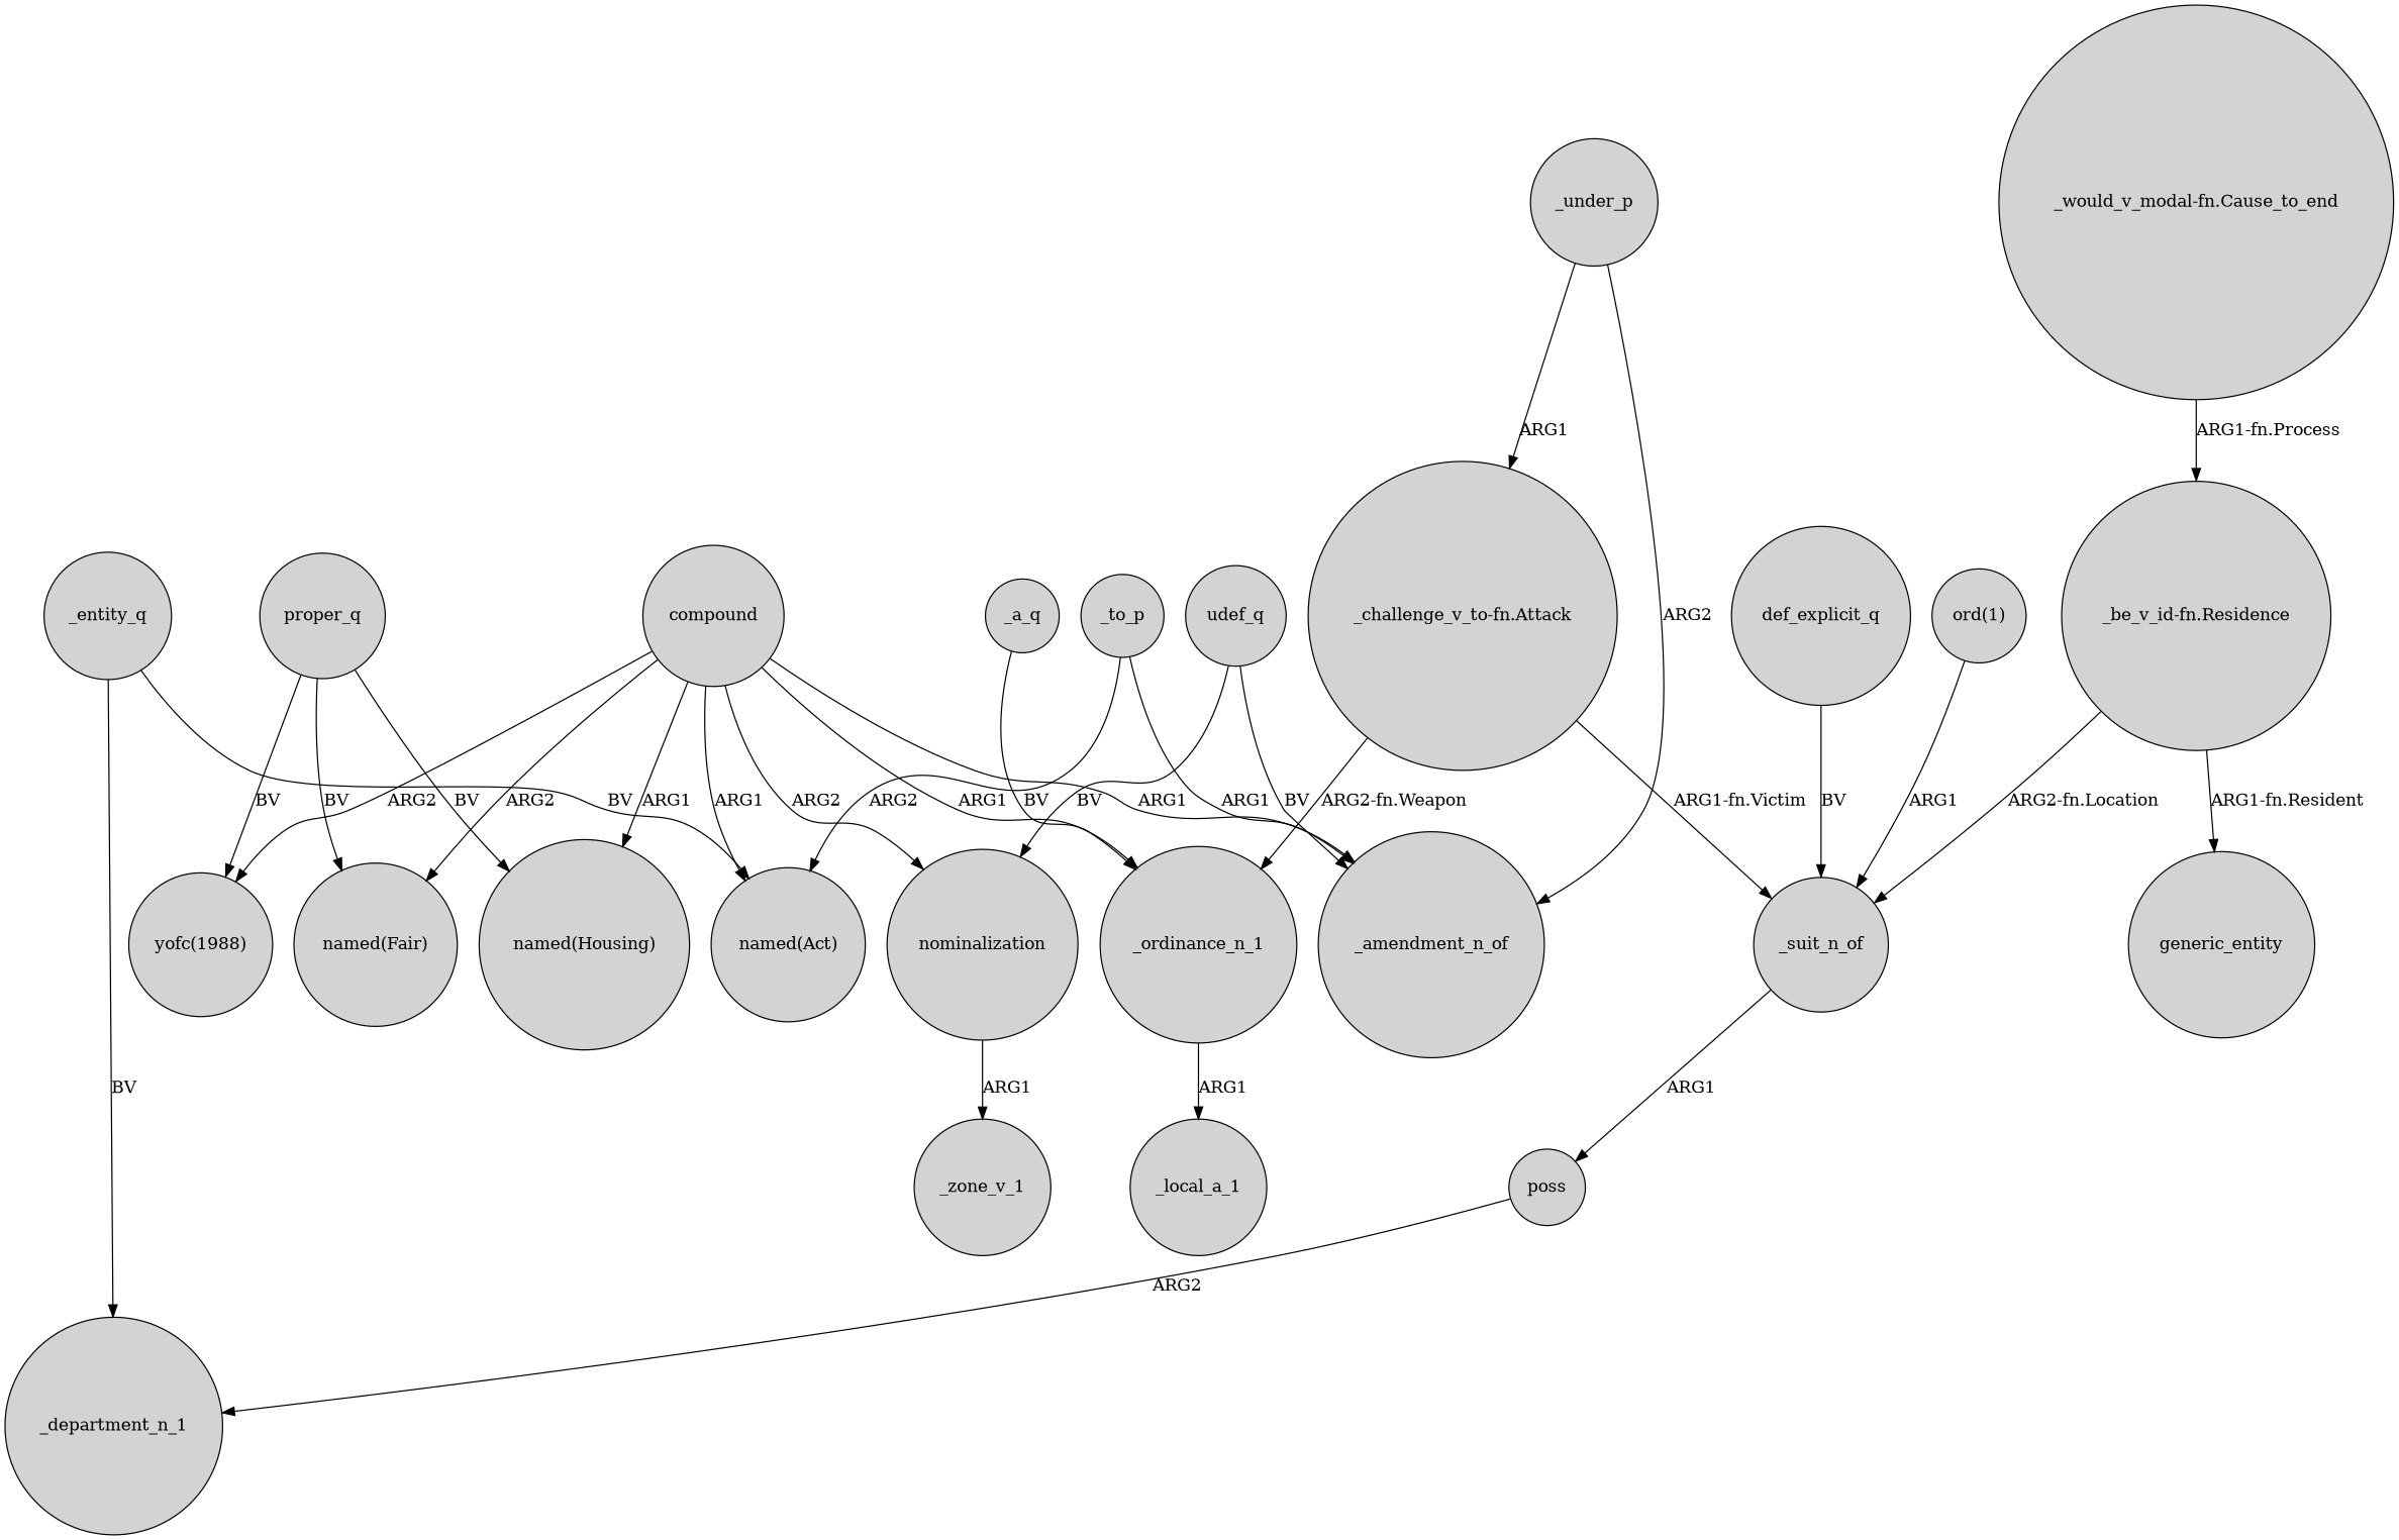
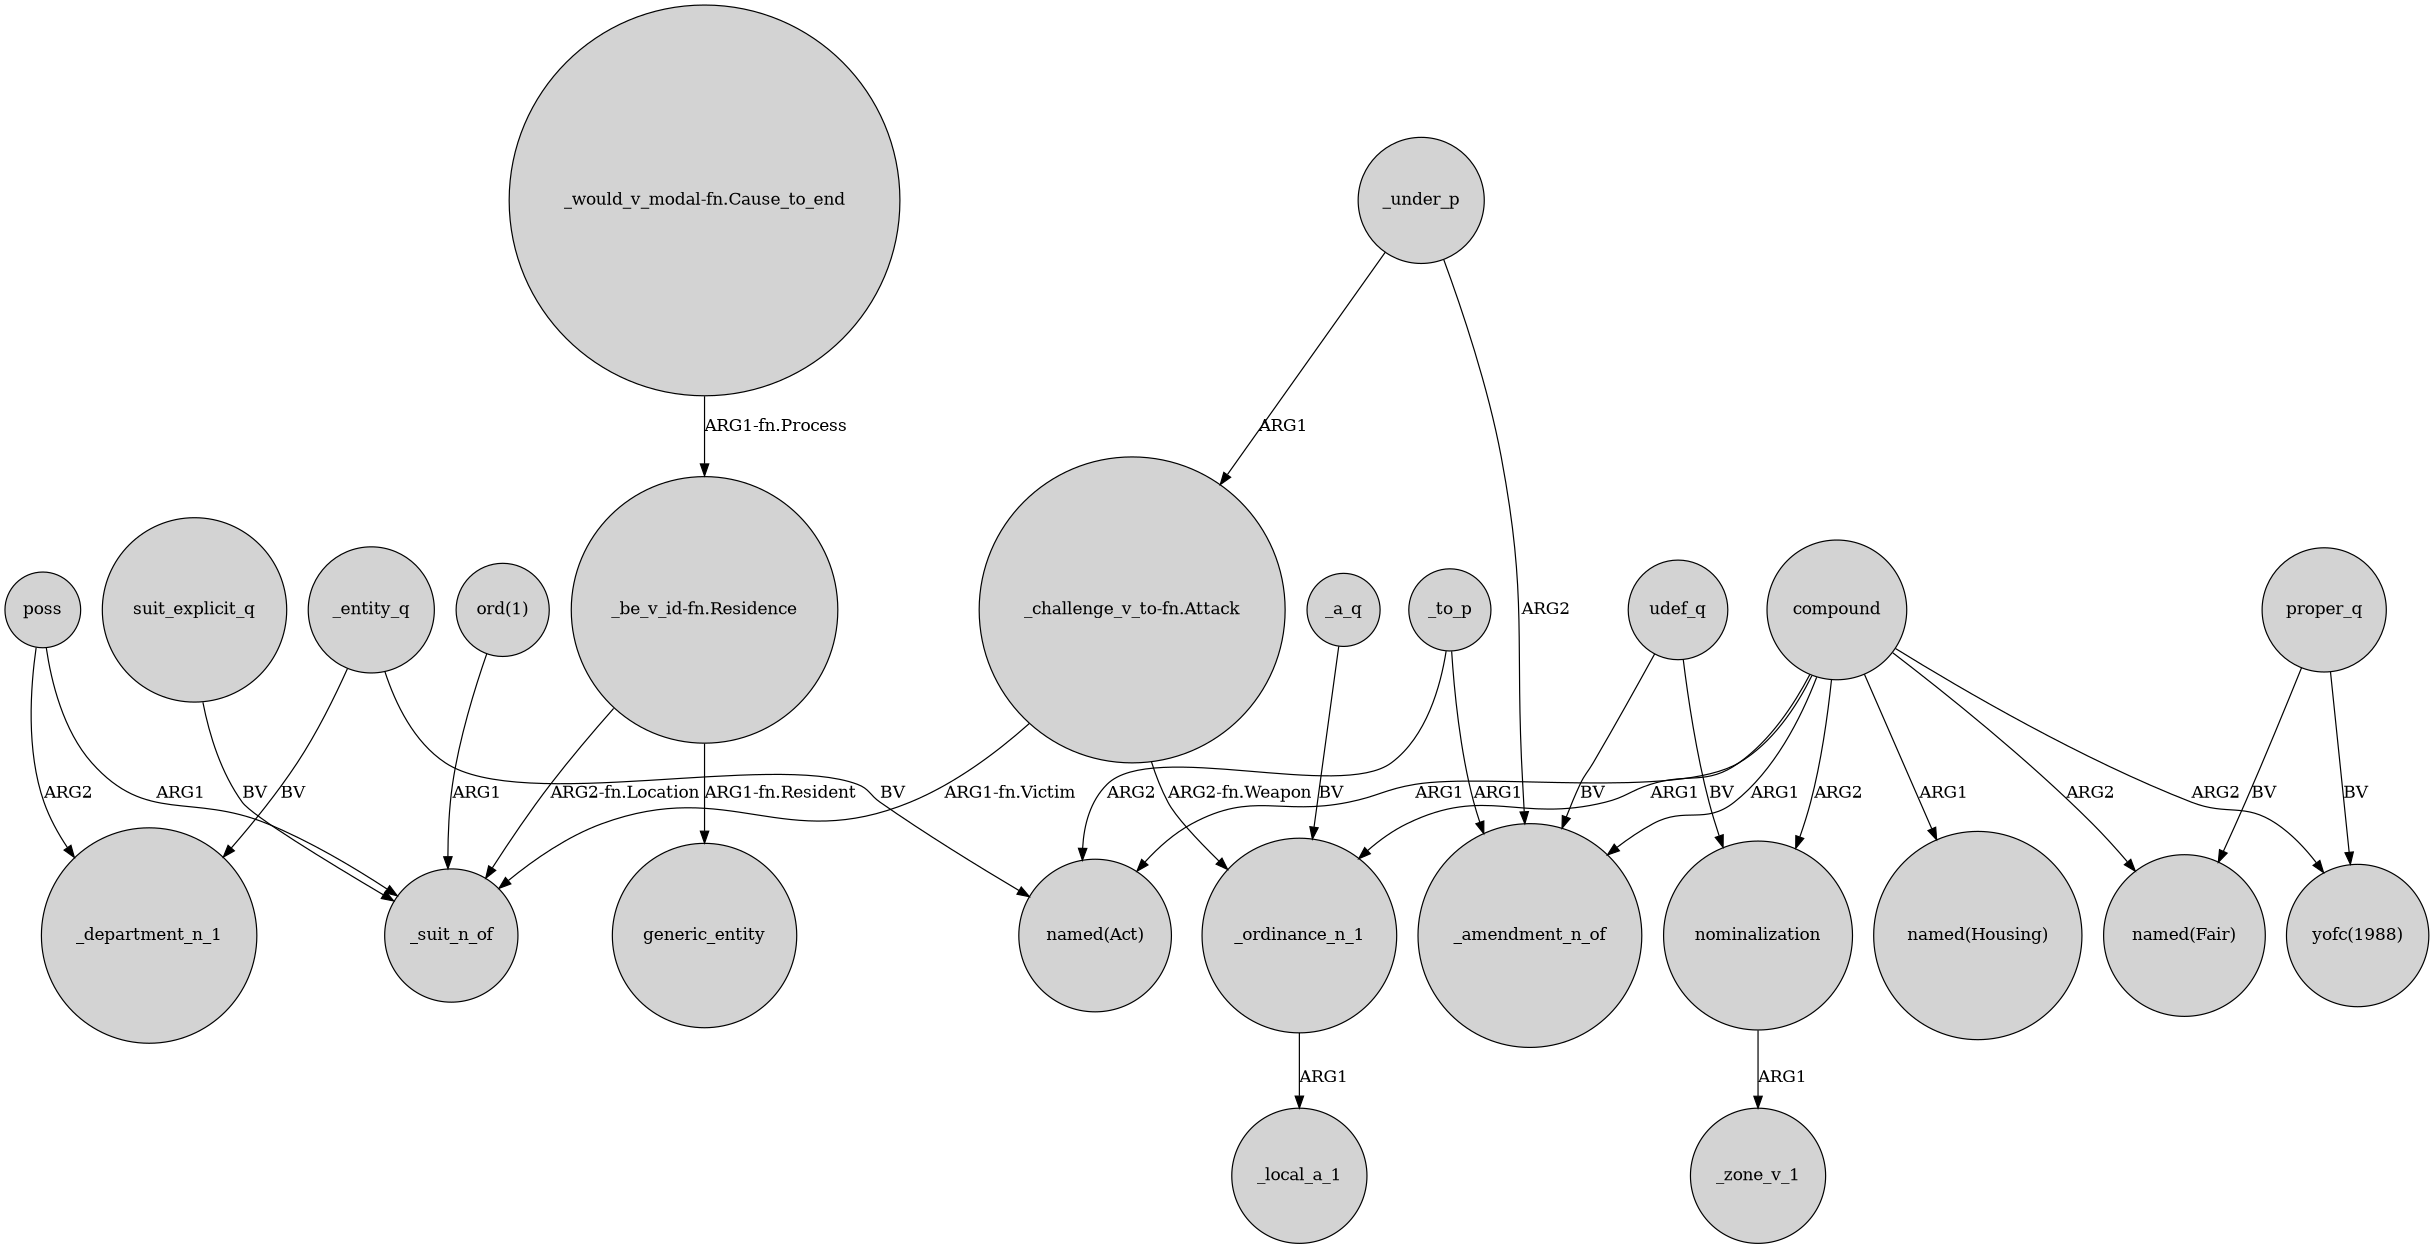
  digraph {
    node [shape=circle style=filled]
    poss
    _suit_n_of
    _department_n_1
    n4 [label=_entity_q]
    "named(Act)"
    proper_q
    "named(Fair)"
    "named(Housing)"
    "yofc(1988)"
    compound
    _amendment_n_of
    nominalization
    _ordinance_n_1
    _zone_v_1
    _local_a_1
    _under_p
    "_challenge_v_to-fn.Attack"
    udef_q
    "_be_v_id-fn.Residence"
    generic_entity
    _a_q
    _to_p
-   def_explicit_q
+   def_explicit_q [label=suit_explicit_q]
    "_would_v_modal-fn.Cause_to_end"
    "ord(1)"
-   _suit_n_of -> poss [label=ARG1]
+   poss -> _suit_n_of [label=ARG1]
    poss -> _department_n_1 [label=ARG2]
    n4 -> _department_n_1 [label=BV]
    n4 -> "named(Act)" [label=BV]
    proper_q -> "named(Fair)" [label=BV]
-   proper_q -> "named(Housing)" [label=BV]
    proper_q -> "yofc(1988)" [label=BV]
    compound -> "named(Act)" [label=ARG1]
    compound -> "named(Fair)" [label=ARG2]
    compound -> "named(Housing)" [label=ARG1]
    compound -> "yofc(1988)" [label=ARG2]
    compound -> _amendment_n_of [label=ARG1]
    compound -> nominalization [label=ARG2]
    compound -> _ordinance_n_1 [label=ARG1]
    nominalization -> _zone_v_1 [label=ARG1]
    _ordinance_n_1 -> _local_a_1 [label=ARG1]
    _under_p -> _amendment_n_of [label=ARG2]
    _under_p -> "_challenge_v_to-fn.Attack" [label=ARG1]
    "_challenge_v_to-fn.Attack" -> _suit_n_of [label="ARG1-fn.Victim"]
    "_challenge_v_to-fn.Attack" -> _ordinance_n_1 [label="ARG2-fn.Weapon"]
    udef_q -> _amendment_n_of [label=BV]
    udef_q -> nominalization [label=BV]
    "_be_v_id-fn.Residence" -> _suit_n_of [label="ARG2-fn.Location"]
    "_be_v_id-fn.Residence" -> generic_entity [label="ARG1-fn.Resident"]
    _a_q -> _ordinance_n_1 [label=BV]
    _to_p -> "named(Act)" [label=ARG2]
    _to_p -> _amendment_n_of [label=ARG1]
    def_explicit_q -> _suit_n_of [label=BV]
    "_would_v_modal-fn.Cause_to_end" -> "_be_v_id-fn.Residence" [label="ARG1-fn.Process"]
    "ord(1)" -> _suit_n_of [label=ARG1]
  }
